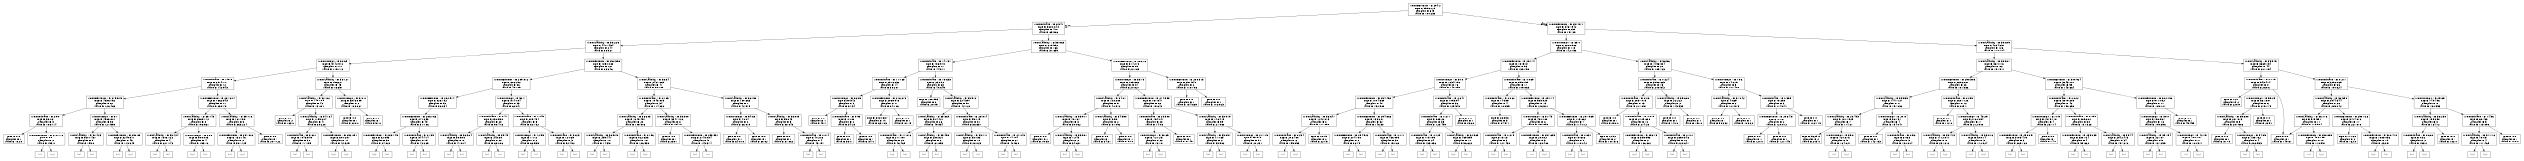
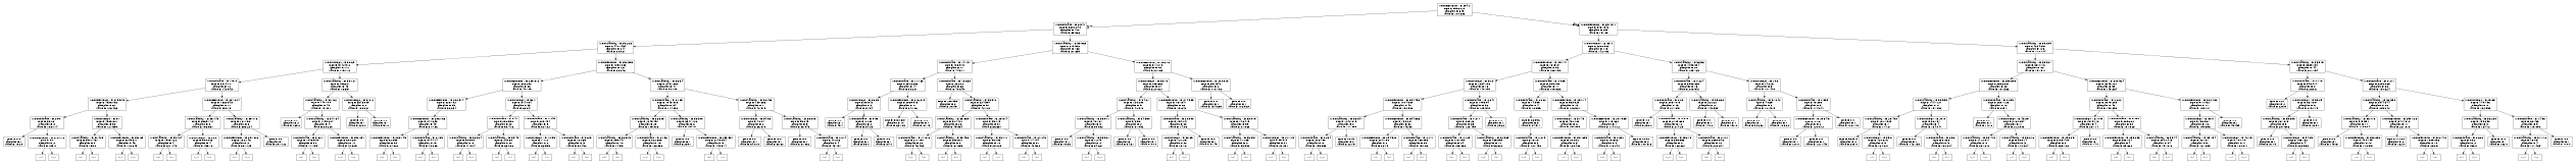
  digraph {
    node [shape=box]
    n1 [label="WOA_TEMP_K <= 294.2\nmse = 5556.175\nsamples = 649\nvalue = 100.235"]
    n2 [label="WOA_Nitrate <= 8.341\nmse = 3680.848\nsamples = 410\nvalue = 65.966"]
    n3 [label="WOA_TEMP_K <= 297.971\nmse = 3467.942\nsamples = 239\nvalue = 157.29"]
    n4 [label="WOA_Salinity <= 35.226\nmse = 4417.454\nsamples = 244\nvalue = 88.927"]
    n5 [label="WOA_Salinity <= 33.863\nmse = 615.592\nsamples = 166\nvalue = 31.659"]
    n6 [label="WOA_MLDpt <= 63.0\nmse = 2200.982\nsamples = 113\nvalue = 142.758"]
    n7 [label="WOA_Salinity <= 35.609\nmse = 4234.691\nsamples = 126\nvalue = 170.104"]
    n8 [label="WOA_MLDpt <= 30.65\nmse = 5742.912\nsamples = 117\nvalue = 115.712"]
    n9 [label="WOA_TEMP_K <= 292.358\nmse = 1850.068\nsamples = 127\nvalue = 63.646"]
    n10 [label="WOA_Nitrate <= 14.137\nmse = 736.973\nsamples = 77\nvalue = 44.371"]
    n11 [label="WOA_TEMP_K <= 286.16\nmse = 314.278\nsamples = 89\nvalue = 22.169"]
    n12 [label="WOA_Nitrate <= 7.518\nmse = 6574.111\nsamples = 72\nvalue = 142.943"]
    n13 [label="WOA_Salinity <= 35.127\nmse = 1962.0\nsamples = 45\nvalue = 76.657"]
    n14 [label="WOA_TEMP_K <= 289.812\nmse = 606.252\nsamples = 86\nvalue = 45.705"]
    n15 [label="WOA_Salinity <= 36.64\nmse = 2431.869\nsamples = 41\nvalue = 98.189"]
    n16 [label="WOA_TEMP_K <= 279.575\nmse = 4536.752\nsamples = 61\nvalue = 126.463"]
    n17 [label="WOA_TEMP_K <= 287.204\nmse = 7662.343\nsamples = 11\nvalue = 238.731"]
    n18 [label="WOA_Salinity <= 32.161\nmse = 1457.89\nsamples = 43\nvalue = 73.081"]
    n19 [label="WOA_MLDpt <= 370.0\nmse = 6346.889\nsamples = 2\nvalue = 163.667"]
    n20 [label="WOA_Nitrate <= 2.901\nmse = 33.061\nsamples = 3\nvalue = 186.714"]
    n21 [label="WOA_MLDpt <= 5.7\nmse = 4583.801\nsamples = 58\nvalue = 121.559"]
    n22 [label="WOA_Salinity <= 33.743\nmse = 2565.772\nsamples = 8\nvalue = 196.567"]
    n23 [label="WOA_Salinity <= 35.116\nmse = 1617.981\nsamples = 3\nvalue = 365.224"]
    n24 [label="mse = 0.0\nsamples = 1\nvalue = 182.0"]
    n25 [label="WOA_TEMP_K <= 278.116\nmse = 8.0\nsamples = 2\nvalue = 193.0"]
    n26 [label="WOA_Salinity <= 30.423\nmse = 9201.467\nsamples = 9\nvalue = 159.0"]
    n27 [label="WOA_TEMP_K <= 290.89\nmse = 3249.511\nsamples = 49\nvalue = 113.649"]
    n28 [label="(...)"]
    n29 [label="(...)"]
    n30 [label="(...)"]
    n31 [label="(...)"]
    n32 [label="(...)"]
    n33 [label="(...)"]
    n34 [label="WOA_Salinity <= 33.424\nmse = 1506.122\nsamples = 4\nvalue = 227.143"]
    n35 [label="WOA_MLDpt <= 28.8\nmse = 908.006\nsamples = 4\nvalue = 153.76"]
    n36 [label="WOA_TEMP_K <= 291.806\nmse = 132.146\nsamples = 2\nvalue = 387.725"]
    n37 [label="mse = 0.0\nsamples = 1\nvalue = 297.722"]
    n38 [label="(...)"]
    n39 [label="(...)"]
    n40 [label="(...)"]
    n41 [label="(...)"]
    n42 [label="(...)"]
    n43 [label="(...)"]
    n44 [label="mse = 0.0\nsamples = 2\nvalue = 163.0"]
    n45 [label="WOA_Salinity <= 34.764\nmse = 1159.004\nsamples = 41\nvalue = 69.228"]
    n46 [label="mse = 0.0\nsamples = 1\nvalue = 220.0"]
    n47 [label="mse = 0.0\nsamples = 1\nvalue = 51.0"]
    n48 [label="WOA_Nitrate <= 3.601\nmse = 1046.575\nsamples = 30\nvalue = 77.199"]
    n49 [label="WOA_TEMP_K <= 292.051\nmse = 600.287\nsamples = 11\nvalue = 42.325"]
    n50 [label="(...)"]
    n51 [label="(...)"]
    n52 [label="(...)"]
    n53 [label="(...)"]
    n54 [label="WOA_TEMP_K <= 282.574\nmse = 526.792\nsamples = 53\nvalue = 36.834"]
    n55 [label="WOA_MLDpt <= 52.7\nmse = 314.084\nsamples = 33\nvalue = 62.841"]
    n56 [label="WOA_Nitrate <= 2.185\nmse = 1943.805\nsamples = 34\nvalue = 114.232"]
    n57 [label="WOA_Salinity <= 36.758\nmse = 138.666\nsamples = 7\nvalue = 42.575"]
    n58 [label="WOA_TEMP_K <= 286.766\nmse = 241.653\nsamples = 49\nvalue = 31.756"]
    n59 [label="WOA_Nitrate <= 0.47\nmse = 230.538\nsamples = 28\nvalue = 58.416"]
    n60 [label="WOA_Nitrate <= 1.049\nmse = 205.494\nsamples = 5\nvalue = 82.752"]
    n61 [label="WOA_TEMP_K <= 283.745\nmse = 52.893\nsamples = 30\nvalue = 24.822"]
    n62 [label="WOA_Nitrate <= 0.139\nmse = 344.414\nsamples = 19\nvalue = 42.269"]
    n63 [label="(...)"]
    n64 [label="(...)"]
    n65 [label="(...)"]
    n66 [label="(...)"]
    n67 [label="WOA_Salinity <= 36.304\nmse = 38.508\nsamples = 8\nvalue = 47.804"]
    n68 [label="WOA_Salinity <= 35.49\nmse = 243.68\nsamples = 20\nvalue = 63.086"]
    n69 [label="WOA_MLDpt <= 72.95\nmse = 7.112\nsamples = 2\nvalue = 66.535"]
    n70 [label="WOA_Nitrate <= 3.673\nmse = 72.065\nsamples = 3\nvalue = 92.482"]
    n71 [label="(...)"]
    n72 [label="(...)"]
    n73 [label="(...)"]
    n74 [label="(...)"]
    n75 [label="(...)"]
    n76 [label="(...)"]
    n77 [label="(...)"]
    n78 [label="(...)"]
    n79 [label="WOA_Salinity <= 36.603\nmse = 1249.457\nsamples = 28\nvalue = 105.906"]
    n80 [label="WOA_Salinity <= 35.308\nmse = 3347.726\nsamples = 6\nvalue = 154.01"]
    n81 [label="WOA_MLDpt <= 54.65\nmse = 4.004\nsamples = 2\nvalue = 66.819"]
    n82 [label="WOA_Salinity <= 36.805\nmse = 55.043\nsamples = 5\nvalue = 38.845"]
    n83 [label="WOA_Salinity <= 36.575\nmse = 255.447\nsamples = 10\nvalue = 74.351"]
    n84 [label="WOA_Nitrate <= 0.196\nmse = 822.633\nsamples = 18\nvalue = 126.538"]
    n85 [label="mse = 0.0\nsamples = 1\nvalue = 239.1"]
    n86 [label="WOA_TEMP_K <= 293.937\nmse = 2748.034\nsamples = 5\nvalue = 143.374"]
    n87 [label="(...)"]
    n88 [label="(...)"]
    n89 [label="(...)"]
    n90 [label="(...)"]
    n91 [label="(...)"]
    n92 [label="(...)"]
    n93 [label="mse = 0.0\nsamples = 1\nvalue = 64.818"]
    n94 [label="mse = -0.0\nsamples = 1\nvalue = 68.82"]
    n95 [label="mse = -0.0\nsamples = 1\nvalue = 31.882"]
    n96 [label="WOA_Nitrate <= 0.014\nmse = 40.206\nsamples = 4\nvalue = 43.197"]
    n97 [label="(...)"]
    n98 [label="(...)"]
    n99 [label="WOA_Nitrate <= 11.763\nmse = 2376.236\nsamples = 14\nvalue = 58.287"]
    n100 [label="WOA_Nitrate <= 15.633\nmse = 232.92\nsamples = 63\nvalue = 40.649"]
    n101 [label="WOA_MLDpt <= 33.75\nmse = 183.666\nsamples = 87\nvalue = 20.827"]
    n102 [label="WOA_TEMP_K <= 288.513\nmse = 251.948\nsamples = 2\nvalue = 118.796"]
    n103 [label="WOA_MLDpt <= 86.05\nmse = 38.342\nsamples = 3\nvalue = 37.34"]
    n104 [label="WOA_TEMP_K <= 276.273\nmse = 2869.913\nsamples = 11\nvalue = 64.106"]
    n105 [label="mse = 128.553\nsamples = 6\nvalue = 28.05"]
    n106 [label="WOA_Salinity <= 33.572\nmse = 224.397\nsamples = 57\nvalue = 42.122"]
    n107 [label="mse = 0.0\nsamples = 1\nvalue = 49.7"]
    n108 [label="WOA_Nitrate <= 9.93\nmse = 0.188\nsamples = 2\nvalue = 34.25"]
    n109 [label="mse = 3020.637\nsamples = 10\nvalue = 63.103"]
    n110 [label="mse = -0.0\nsamples = 1\nvalue = 81.15"]
    n111 [label="mse = 0.0\nsamples = 1\nvalue = 35.0"]
    n112 [label="mse = 0.0\nsamples = 1\nvalue = 34.0"]
    n113 [label="WOA_Salinity <= 33.369\nmse = 304.421\nsamples = 26\nvalue = 49.834"]
    n114 [label="WOA_Nitrate <= 23.814\nmse = 95.115\nsamples = 31\nvalue = 36.637"]
    n115 [label="WOA_Nitrate <= 17.816\nmse = 271.157\nsamples = 20\nvalue = 46.469"]
    n116 [label="WOA_Salinity <= 33.458\nmse = 238.321\nsamples = 6\nvalue = 61.853"]
    n117 [label="WOA_Salinity <= 33.711\nmse = 33.736\nsamples = 10\nvalue = 28.023"]
    n118 [label="WOA_Nitrate <= 27.048\nmse = 74.184\nsamples = 21\nvalue = 40.528"]
    n119 [label="(...)"]
    n120 [label="(...)"]
    n121 [label="(...)"]
    n122 [label="(...)"]
    n123 [label="(...)"]
    n124 [label="(...)"]
    n125 [label="(...)"]
    n126 [label="(...)"]
    n127 [label="WOA_Salinity <= 34.07\nmse = 128.288\nsamples = 5\nvalue = 40.972"]
    n128 [label="WOA_TEMP_K <= 274.999\nmse = 161.647\nsamples = 82\nvalue = 19.642"]
    n129 [label="mse = 0.0\nsamples = 1\nvalue = 134.669"]
    n130 [label="mse = 0.0\nsamples = 1\nvalue = 102.923"]
    n131 [label="WOA_Salinity <= 33.911\nmse = 48.167\nsamples = 3\nvalue = 30.852"]
    n132 [label="WOA_Salinity <= 34.358\nmse = 3.581\nsamples = 2\nvalue = 51.092"]
    n133 [label="WOA_Nitrate <= 29.598\nmse = 154.047\nsamples = 23\nvalue = 14.06"]
    n134 [label="WOA_Salinity <= 33.919\nmse = 146.419\nsamples = 59\nvalue = 21.968"]
    n135 [label="mse = 0.0\nsamples = 1\nvalue = 19.53"]
    n136 [label="WOA_Salinity <= 33.981\nmse = 7.245\nsamples = 2\nvalue = 34.627"]
    n137 [label="mse = 0.0\nsamples = 1\nvalue = 54.37"]
    n138 [label="mse = 0.0\nsamples = 1\nvalue = 50.0"]
    n139 [label="(...)"]
    n140 [label="(...)"]
    n141 [label="WOA_MLDpt <= 38.65\nmse = 121.231\nsamples = 22\nvalue = 13.101"]
    n142 [label="mse = -0.0\nsamples = 1\nvalue = 51.45"]
    n143 [label="WOA_Salinity <= 33.897\nmse = 11.163\nsamples = 2\nvalue = 53.582"]
    n144 [label="WOA_MLDpt <= 217.15\nmse = 95.919\nsamples = 57\nvalue = 20.231"]
    n145 [label="(...)"]
    n146 [label="(...)"]
    n147 [label="(...)"]
    n148 [label="(...)"]
    n149 [label="(...)"]
    n150 [label="(...)"]
    n151 [label="WOA_TEMP_K <= 297.47\nmse = 1315.37\nsamples = 93\nvalue = 133.758"]
    n152 [label="WOA_Salinity <= 36.56\nmse = 4196.384\nsamples = 20\nvalue = 185.723"]
    n153 [label="WOA_Salinity <= 33.927\nmse = 3670.16\nsamples = 82\nvalue = 151.911"]
    n154 [label="WOA_Salinity <= 35.975\nmse = 3669.154\nsamples = 44\nvalue = 201.154"]
    n155 [label="WOA_MLDpt <= 30.8\nmse = 1234.156\nsamples = 76\nvalue = 140.089"]
    n156 [label="WOA_Nitrate <= 0.069\nmse = 899.755\nsamples = 17\nvalue = 109.865"]
    n157 [label="WOA_Nitrate <= 0.224\nmse = 3092.665\nsamples = 15\nvalue = 208.542"]
    n158 [label="WOA_MLDpt <= 79.6\nmse = 74.615\nsamples = 5\nvalue = 107.488"]
    n159 [label="WOA_TEMP_K <= 294.452\nmse = 1004.569\nsamples = 40\nvalue = 152.988"]
    n160 [label="WOA_Nitrate <= 2.647\nmse = 1093.94\nsamples = 36\nvalue = 125.548"]
    n161 [label="WOA_Nitrate <= 0.062\nmse = 74.395\nsamples = 4\nvalue = 78.855"]
    n162 [label="WOA_TEMP_K <= 297.74\nmse = 533.929\nsamples = 13\nvalue = 126.921"]
    n163 [label="WOA_Salinity <= 36.647\nmse = 1242.213\nsamples = 8\nvalue = 177.898"]
    n164 [label="WOA_TEMP_K <= 294.666\nmse = 733.227\nsamples = 32\nvalue = 146.38"]
    n165 [label="WOA_Nitrate <= 0.277\nmse = 883.26\nsamples = 35\nvalue = 123.499"]
    n166 [label="mse = 0.0\nsamples = 1\nvalue = 236.2"]
    n167 [label="WOA_Nitrate <= 0.234\nmse = 206.488\nsamples = 6\nvalue = 155.853"]
    n168 [label="mse = 18.75\nsamples = 2\nvalue = 227.5"]
    n169 [label="WOA_TEMP_K <= 294.522\nmse = 204.188\nsamples = 2\nvalue = 86.75"]
    n170 [label="WOA_Nitrate <= 0.171\nmse = 436.095\nsamples = 30\nvalue = 151.68"]
    n171 [label="(...)"]
    n172 [label="(...)"]
    n173 [label="(...)"]
    n174 [label="(...)"]
    n175 [label="(...)"]
    n176 [label="(...)"]
    n177 [label="WOA_Nitrate <= 0.129\nmse = 773.159\nsamples = 24\nvalue = 133.836"]
    n178 [label="WOA_Salinity <= 32.969\nmse = 169.359\nsamples = 11\nvalue = 96.622"]
    n179 [label="(...)"]
    n180 [label="(...)"]
    n181 [label="(...)"]
    n182 [label="(...)"]
    n183 [label="mse = 26.896\nsamples = 3\nvalue = 84.577"]
    n184 [label="WOA_MLDpt <= 31.45\nmse = 430.188\nsamples = 6\nvalue = 150.895"]
    n185 [label="WOA_TEMP_K <= 297.965\nmse = 113.662\nsamples = 7\nvalue = 114.012"]
    n186 [label="WOA_TEMP_K <= 297.693\nmse = 20.802\nsamples = 3\nvalue = 168.488"]
    n187 [label="WOA_Nitrate <= 0.275\nmse = 13.13\nsamples = 3\nvalue = 127.438"]
    n188 [label="WOA_Nitrate <= 0.831\nmse = 73.606\nsamples = 5\nvalue = 118.042"]
    n189 [label="mse = 12.52\nsamples = 2\nvalue = 100.576"]
    n190 [label="(...)"]
    n191 [label="(...)"]
    n192 [label="(...)"]
    n193 [label="(...)"]
    n194 [label="(...)"]
    n195 [label="(...)"]
    n196 [label="WOA_Nitrate <= 0.031\nmse = 2837.075\nsamples = 13\nvalue = 217.857"]
    n197 [label="WOA_Salinity <= 35.688\nmse = 22.222\nsamples = 2\nvalue = 143.333"]
    n198 [label="WOA_Salinity <= 37.042\nmse = 4.665\nsamples = 2\nvalue = 101.973"]
    n199 [label="WOA_Nitrate <= 0.399\nmse = 73.258\nsamples = 3\nvalue = 114.841"]
    n200 [label="mse = 0.0\nsamples = 1\nvalue = 290.0"]
    n201 [label="WOA_Nitrate <= 0.079\nmse = 2705.688\nsamples = 12\nvalue = 214.25"]
    n202 [label="mse = 0.0\nsamples = 1\nvalue = 140.0"]
    n203 [label="mse = 0.0\nsamples = 1\nvalue = 150.0"]
    n204 [label="WOA_TEMP_K <= 296.73\nmse = 355.556\nsamples = 2\nvalue = 166.667"]
    n205 [label="WOA_Nitrate <= 0.101\nmse = 2650.346\nsamples = 10\nvalue = 222.647"]
    n206 [label="(...)"]
    n207 [label="(...)"]
    n208 [label="(...)"]
    n209 [label="(...)"]
    n210 [label="mse = 0.0\nsamples = 1\nvalue = 98.232"]
    n211 [label="mse = 0.0\nsamples = 1\nvalue = 103.22"]
    n212 [label="WOA_TEMP_K <= 296.451\nmse = 0.761\nsamples = 2\nvalue = 120.872"]
    n213 [label="mse = 0.0\nsamples = 1\nvalue = 102.779"]
    n214 [label="mse = 0.0\nsamples = 1\nvalue = 120.0"]
    n215 [label="mse = 0.0\nsamples = 1\nvalue = 121.745"]
    n216 [label="WOA_TEMP_K <= 298.385\nmse = 2656.281\nsamples = 23\nvalue = 181.366"]
    n217 [label="WOA_TEMP_K <= 300.924\nmse = 3643.101\nsamples = 59\nvalue = 143.664"]
    n218 [label="WOA_Nitrate <= 0.119\nmse = 943.474\nsamples = 8\nvalue = 269.6"]
    n219 [label="WOA_Nitrate <= 0.211\nmse = 3256.865\nsamples = 36\nvalue = 190.624"]
    n220 [label="WOA_Salinity <= 33.539\nmse = 1447.127\nsamples = 11\nvalue = 157.032"]
    n221 [label="WOA_Nitrate <= 0.059\nmse = 2681.126\nsamples = 12\nvalue = 205.7"]
    n222 [label="WOA_Nitrate <= 0.022\nmse = 3879.285\nsamples = 42\nvalue = 158.658"]
    n223 [label="WOA_TEMP_K <= 302.196\nmse = 971.052\nsamples = 17\nvalue = 105.107"]
    n224 [label="WOA_Salinity <= 28.493\nmse = 1811.529\nsamples = 7\nvalue = 174.27"]
    n225 [label="WOA_MLDpt <= 20.8\nmse = 36.731\nsamples = 4\nvalue = 134.047"]
    n226 [label="mse = 0.0\nsamples = 1\nvalue = 112.0"]
    n227 [label="WOA_MLDpt <= 43.25\nmse = 2160.054\nsamples = 11\nvalue = 212.908"]
    n228 [label="mse = 5625.0\nsamples = 2\nvalue = 205.0"]
    n229 [label="WOA_MLDpt <= 35.8\nmse = 120.676\nsamples = 5\nvalue = 164.027"]
    n230 [label="mse = 0.0\nsamples = 1\nvalue = 142.133"]
    n231 [label="WOA_Nitrate <= 0.561\nmse = 6.063\nsamples = 3\nvalue = 130.004"]
    n232 [label="(...)"]
    n233 [label="(...)"]
    n234 [label="(...)"]
    n235 [label="(...)"]
    n236 [label="WOA_Salinity <= 33.413\nmse = 1712.817\nsamples = 8\nvalue = 231.612"]
    n237 [label="WOA_Salinity <= 33.876\nmse = 608.14\nsamples = 3\nvalue = 170.824"]
    n238 [label="(...)"]
    n239 [label="(...)"]
    n240 [label="(...)"]
    n241 [label="(...)"]
    n242 [label="WOA_MLDpt <= 70.5\nmse = 7975.778\nsamples = 4\nvalue = 237.14"]
    n243 [label="WOA_Nitrate <= 0.058\nmse = 2896.02\nsamples = 38\nvalue = 151.523"]
    n244 [label="WOA_MLDpt <= 38.0\nmse = 750.967\nsamples = 16\nvalue = 109.696"]
    n245 [label="mse = 0.0\nsamples = 1\nvalue = 45.455"]
    n246 [label="WOA_TEMP_K <= 298.891\nmse = 3183.415\nsamples = 3\nvalue = 269.768"]
    n247 [label="mse = 0.0\nsamples = 1\nvalue = 74.0"]
    n248 [label="WOA_TEMP_K <= 299.039\nmse = 338.724\nsamples = 4\nvalue = 99.662"]
    n249 [label="WOA_Salinity <= 35.44\nmse = 2842.473\nsamples = 34\nvalue = 157.676"]
    n250 [label="(...)"]
    n251 [label="(...)"]
    n252 [label="(...)"]
    n253 [label="(...)"]
    n254 [label="(...)"]
    n255 [label="(...)"]
    n256 [label="WOA_Salinity <= 35.194\nmse = 221.87\nsamples = 5\nvalue = 127.299"]
    n257 [label="WOA_MLDpt <= 42.15\nmse = 780.181\nsamples = 11\nvalue = 100.377"]
    n258 [label="(...)"]
    n259 [label="(...)"]
    n260 [label="(...)"]
    n261 [label="(...)"]
    n262 [label="mse = 1.21\nsamples = 2\nvalue = 228.9"]
    n263 [label="WOA_MLDpt <= 59.25\nmse = 661.387\nsamples = 6\nvalue = 279.775"]
    n264 [label="WOA_Salinity <= 36.358\nmse = 2844.344\nsamples = 28\nvalue = 205.042"]
    n265 [label="WOA_MLDpt <= 29.65\nmse = 749.486\nsamples = 8\nvalue = 132.953"]
    n266 [label="WOA_Salinity <= 35.688\nmse = 267.813\nsamples = 5\nvalue = 287.586"]
    n267 [label="mse = 0.0\nsamples = 1\nvalue = 225.1"]
    n268 [label="mse = 0.0\nsamples = 1\nvalue = 317.9"]
    n269 [label="WOA_MLDpt <= 54.85\nmse = 133.762\nsamples = 4\nvalue = 282.533"]
    n270 [label="(...)"]
    n271 [label="(...)"]
    n272 [label="WOA_Salinity <= 36.176\nmse = 515.591\nsamples = 11\nvalue = 175.904"]
    n273 [label="WOA_TEMP_K <= 298.726\nmse = 3414.876\nsamples = 17\nvalue = 221.818"]
    n274 [label="WOA_Salinity <= 36.258\nmse = 199.258\nsamples = 3\nvalue = 164.72"]
    n275 [label="WOA_Nitrate <= 1.436\nmse = 68.463\nsamples = 5\nvalue = 113.098"]
    n276 [label="mse = 0.0\nsamples = 1\nvalue = 149.67"]
    n277 [label="WOA_TEMP_K <= 298.898\nmse = 485.755\nsamples = 10\nvalue = 178.991"]
    n278 [label="mse = 7776.0\nsamples = 2\nvalue = 162.0"]
    n279 [label="WOA_TEMP_K <= 300.478\nmse = 1883.036\nsamples = 15\nvalue = 232.5"]
    n280 [label="(...)"]
    n281 [label="(...)"]
    n282 [label="(...)"]
    n283 [label="(...)"]
    n284 [label="WOA_Nitrate <= 0.608\nmse = 0.32\nsamples = 2\nvalue = 153.2"]
    n285 [label="mse = -0.0\nsamples = 1\nvalue = 182.0"]
    n286 [label="WOA_Salinity <= 37.176\nmse = 15.031\nsamples = 4\nvalue = 117.465"]
    n287 [label="mse = 0.0\nsamples = 1\nvalue = 100.0"]
    n288 [label="(...)"]
    n289 [label="(...)"]
    n290 [label="(...)"]
    n291 [label="(...)"]
    n1 -> n2 [headlabel=True labelangle=45 labeldistance=2.5]
    n1 -> n3 [headlabel=False labelangle=-45 labeldistance=2.5]
    n2 -> n4
    n2 -> n5
    n3 -> n6
    n3 -> n7
    n4 -> n8
    n4 -> n9
    n5 -> n10
    n5 -> n11
    n6 -> n151
    n6 -> n152
    n7 -> n153
    n7 -> n154
    n8 -> n12
    n8 -> n13
    n9 -> n14
    n9 -> n15
    n10 -> n99
    n10 -> n100
    n11 -> n101
    n11 -> n102
    n12 -> n16
    n12 -> n17
    n13 -> n18
    n13 -> n19
    n14 -> n54
    n14 -> n55
    n15 -> n56
    n15 -> n57
    n16 -> n20
    n16 -> n21
    n17 -> n22
    n17 -> n23
    n18 -> n44
    n18 -> n45
    n19 -> n46
    n19 -> n47
    n20 -> n24
    n20 -> n25
    n21 -> n26
    n21 -> n27
    n22 -> n34
    n22 -> n35
    n23 -> n36
    n23 -> n37
    n25 -> n28
    n25 -> n29
    n26 -> n30
    n26 -> n31
    n27 -> n32
    n27 -> n33
    n34 -> n38
    n34 -> n39
    n35 -> n40
    n35 -> n41
    n36 -> n42
    n36 -> n43
    n45 -> n48
    n45 -> n49
    n48 -> n50
    n48 -> n51
    n49 -> n52
    n49 -> n53
    n54 -> n58
    n55 -> n59
    n55 -> n60
    n56 -> n79
    n56 -> n80
    n57 -> n81
    n57 -> n82
    n58 -> n61
    n58 -> n62
    n59 -> n67
    n59 -> n68
    n60 -> n69
    n60 -> n70
    n61 -> n63
    n61 -> n64
    n62 -> n65
    n62 -> n66
    n67 -> n71
    n67 -> n72
    n68 -> n73
    n68 -> n74
    n69 -> n75
    n69 -> n76
    n70 -> n77
    n70 -> n78
    n79 -> n83
    n79 -> n84
    n80 -> n85
    n80 -> n86
    n81 -> n93
    n81 -> n94
    n82 -> n95
    n82 -> n96
    n83 -> n87
    n83 -> n88
    n84 -> n89
    n84 -> n90
    n86 -> n91
    n86 -> n92
    n96 -> n97
    n96 -> n98
    n99 -> n103
    n99 -> n104
    n100 -> n105
    n100 -> n106
    n101 -> n127
    n101 -> n128
    n102 -> n129
    n102 -> n130
    n103 -> n107
    n103 -> n108
    n104 -> n109
    n104 -> n110
    n106 -> n113
    n106 -> n114
    n108 -> n111
    n108 -> n112
    n113 -> n115
    n113 -> n116
    n114 -> n117
    n114 -> n118
    n115 -> n119
    n115 -> n120
    n116 -> n121
    n116 -> n122
    n117 -> n123
    n117 -> n124
    n118 -> n125
    n118 -> n126
    n127 -> n131
    n127 -> n132
    n128 -> n133
    n128 -> n134
    n131 -> n135
    n131 -> n136
    n132 -> n137
    n132 -> n138
    n133 -> n141
    n133 -> n142
    n134 -> n143
    n134 -> n144
    n136 -> n139
    n136 -> n140
    n141 -> n145
    n141 -> n146
    n143 -> n147
    n143 -> n148
    n144 -> n149
    n144 -> n150
    n151 -> n155
    n151 -> n156
    n152 -> n157
    n152 -> n158
    n153 -> n216
    n153 -> n217
    n154 -> n218
    n154 -> n219
    n155 -> n159
    n155 -> n160
    n156 -> n161
    n156 -> n162
    n157 -> n196
    n157 -> n197
    n158 -> n198
    n158 -> n199
    n159 -> n163
    n159 -> n164
    n160 -> n165
    n160 -> n166
    n161 -> n183
    n162 -> n184
    n162 -> n185
    n163 -> n167
    n163 -> n168
    n164 -> n169
    n164 -> n170
    n165 -> n177
    n165 -> n178
    n167 -> n171
    n167 -> n172
    n169 -> n173
    n169 -> n174
    n170 -> n175
    n170 -> n176
    n177 -> n179
    n177 -> n180
    n178 -> n181
    n178 -> n182
    n184 -> n186
-   n184 -> n187
+   n183 -> n187
    n185 -> n188
    n185 -> n189
    n186 -> n190
    n186 -> n191
    n187 -> n192
    n187 -> n193
    n188 -> n194
    n188 -> n195
    n196 -> n200
    n196 -> n201
    n197 -> n202
    n197 -> n203
    n198 -> n210
    n198 -> n211
    n199 -> n212
    n199 -> n213
    n201 -> n204
    n201 -> n205
    n204 -> n206
    n204 -> n207
    n205 -> n208
    n205 -> n209
    n212 -> n214
    n212 -> n215
    n216 -> n220
    n216 -> n221
    n217 -> n222
    n217 -> n223
    n218 -> n262
-   n218 -> n276
+   n218 -> n263
    n219 -> n264
    n219 -> n265
    n220 -> n224
    n220 -> n225
    n221 -> n226
    n221 -> n227
    n222 -> n242
    n222 -> n243
    n223 -> n244
    n223 -> n245
    n224 -> n228
    n224 -> n229
    n225 -> n230
    n225 -> n231
    n227 -> n236
    n227 -> n237
    n229 -> n232
    n229 -> n233
    n231 -> n234
    n231 -> n235
    n236 -> n238
    n236 -> n239
    n237 -> n240
    n237 -> n241
    n242 -> n246
    n242 -> n247
    n243 -> n248
    n243 -> n249
    n244 -> n256
    n244 -> n257
    n246 -> n250
    n246 -> n251
    n248 -> n252
    n248 -> n253
    n249 -> n254
    n249 -> n255
    n256 -> n258
    n256 -> n259
    n257 -> n260
    n257 -> n261
    n263 -> n266
    n263 -> n267
    n264 -> n272
    n264 -> n273
    n265 -> n274
    n265 -> n275
    n266 -> n268
    n266 -> n269
    n269 -> n270
    n269 -> n271
    n272 -> n276
    n272 -> n277
    n273 -> n278
    n273 -> n279
    n274 -> n284
    n274 -> n285
    n275 -> n286
    n275 -> n287
    n277 -> n280
    n277 -> n281
    n279 -> n282
    n279 -> n283
    n284 -> n288
    n284 -> n289
    n286 -> n290
    n286 -> n291
  }
